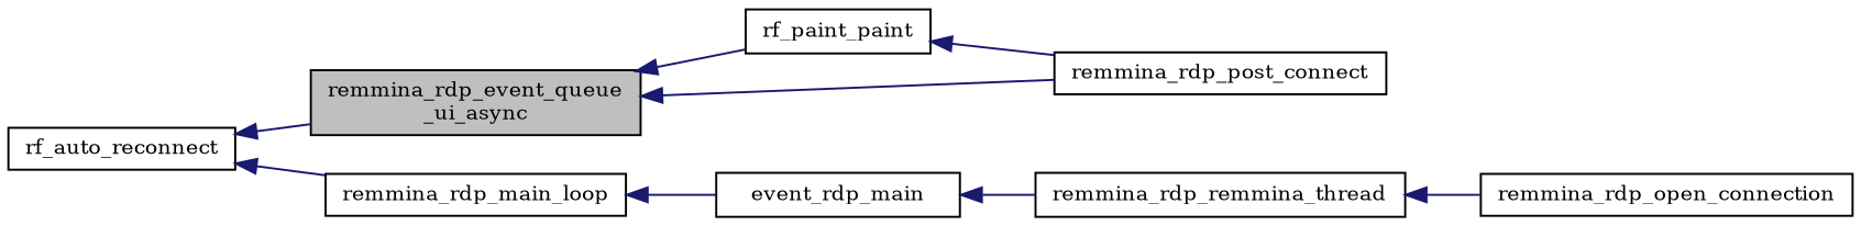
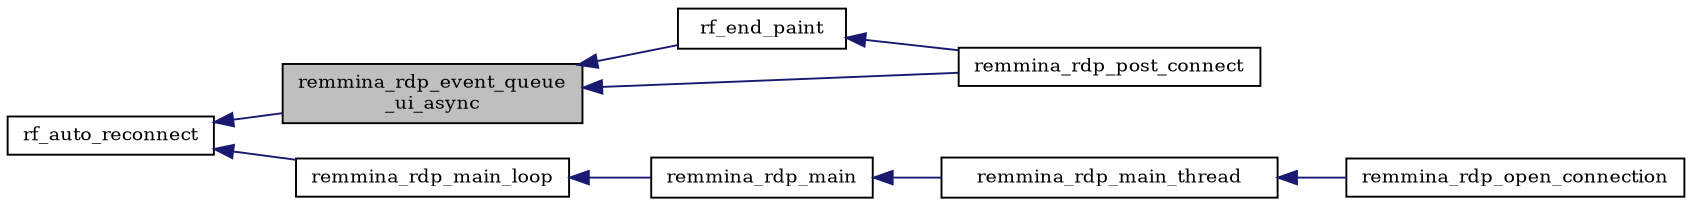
  digraph {
    fontname="DejaVu Serif"
    rankdir=LR
    node [color=black fillcolor=white fontname="DejaVu Serif" fontsize=10 shape=record style=filled]
    edge [color=midnightblue dir=back fontname="DejaVu Serif" fontsize=10 labelfontname=Helvetica labelfontsize=10 style=solid]
    n1 [fillcolor=grey75 fontcolor=black height=0.2 label="remmina_rdp_event_queue\l_ui_async" width=0.4]
-   n2 [height=0.2 label=rf_paint_paint width=0.4]
+   n2 [height=0.2 label=rf_end_paint width=0.4]
    n3 [height=0.2 label=remmina_rdp_post_connect width=0.4]
    n4 [height=0.2 label=rf_auto_reconnect width=0.4]
    n5 [height=0.2 label=remmina_rdp_main_loop width=0.4]
-   n6 [height=0.2 label=event_rdp_main width=0.4]
-   n7 [height=0.2 label=remmina_rdp_remmina_thread width=0.4]
+   n6 [height=0.2 label=remmina_rdp_main width=0.4]
+   n7 [height=0.2 label=remmina_rdp_main_thread width=0.4]
    n8 [height=0.2 label=remmina_rdp_open_connection width=0.4]
    n1 -> n2
    n1 -> n3
    n2 -> n3
    n4 -> n1
    n4 -> n5
    n5 -> n6
    n6 -> n7
    n7 -> n8
  }
